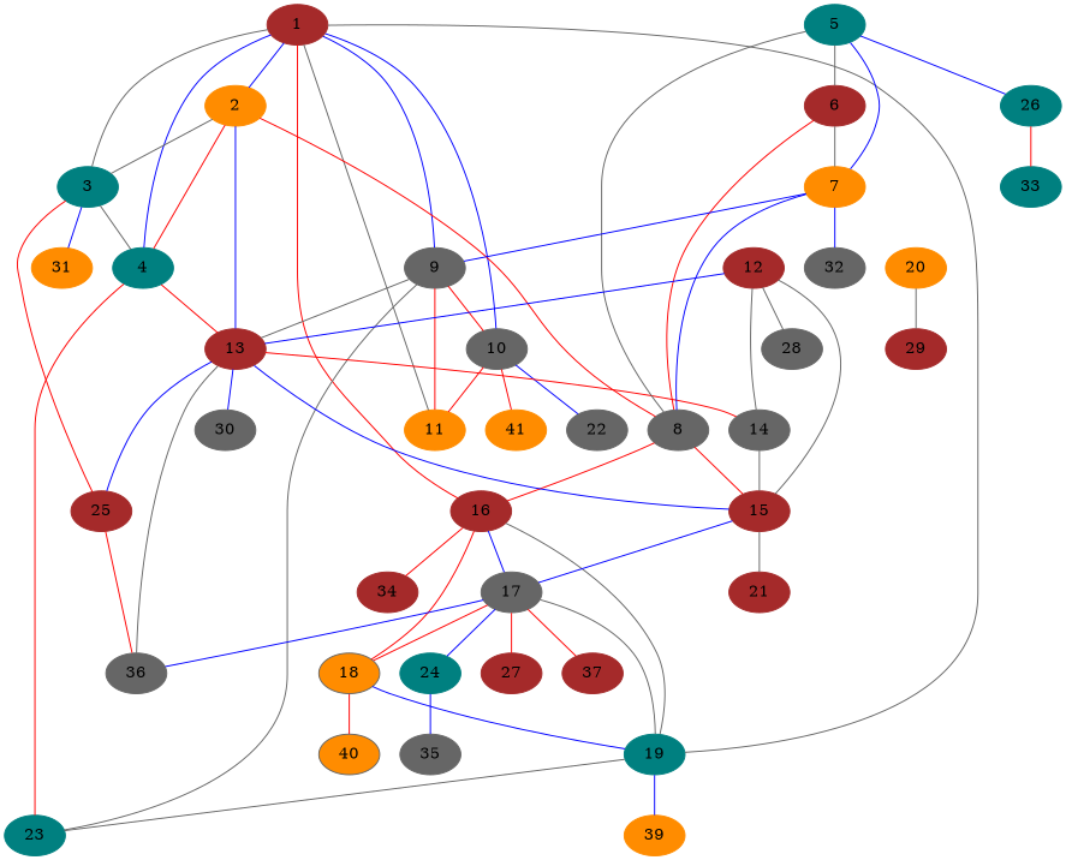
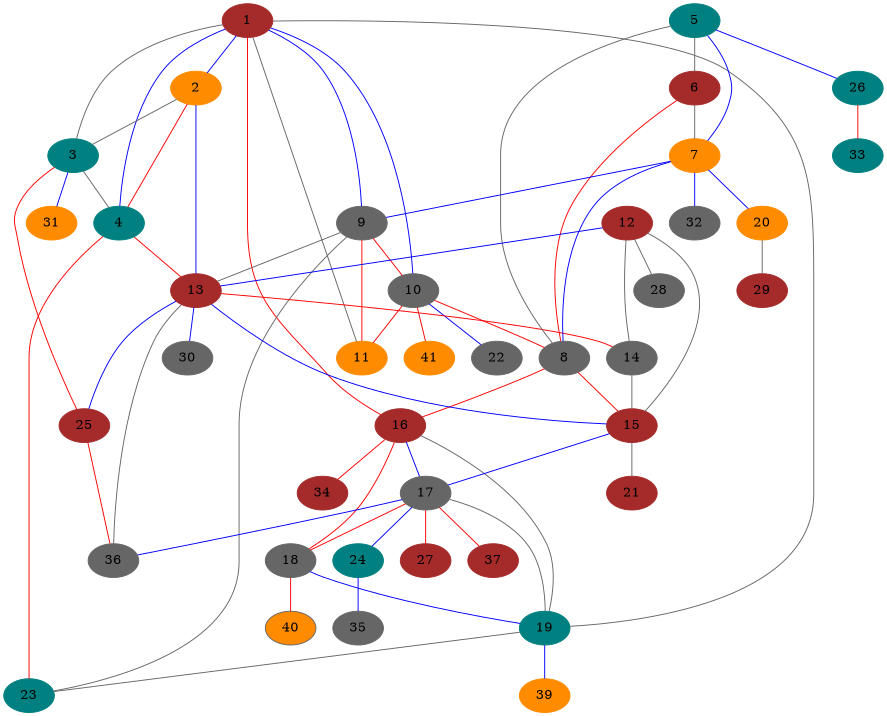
  graph {
    node [color=gray40 style=filled]
    edge [color=blue weight=1.0]
    1 [color=brown]
    2 [color=darkorange]
    3 [color=teal]
    4 [color=teal]
    9
    10
    11 [color=darkorange]
    16 [color=brown]
    19 [color=teal]
    8
    13 [color=brown]
    25 [color=brown]
    31 [color=darkorange]
    23 [color=teal]
    22
    41 [color=darkorange]
    17
-   18 [fillcolor=darkorange]
+   18
    34 [color=brown]
    39 [color=darkorange]
    15 [color=brown]
    14
    30
    36
    5 [color=teal]
    6 [color=brown]
    7 [color=darkorange]
    26 [color=teal]
    20 [color=darkorange]
    32
    33 [color=teal]
    29 [color=brown]
    21 [color=brown]
    12 [color=brown]
    28
    24 [color=teal]
    27 [color=brown]
    37 [color=brown]
    40 [fillcolor=darkorange]
    35
    1 -- 2 [weight=2.0]
    1 -- 3 [color=gray40]
    1 -- 4
    1 -- 9
    1 -- 10
    1 -- 11 [color=gray40]
    1 -- 16 [color=red]
    1 -- 19 [color=gray40]
    2 -- 3 [color=gray40]
    2 -- 4 [color=red]
-   2 -- 8 [color=red]
+   10 -- 8 [color=red]
    2 -- 13
    3 -- 4 [color=gray40]
    3 -- 25 [color=red]
    3 -- 31
    4 -- 13 [color=red]
    4 -- 23 [color=red weight=3.0]
    9 -- 10 [color=red]
    9 -- 11 [color=red weight=2.0]
    9 -- 13 [color=gray40]
    9 -- 23 [color=gray40]
    10 -- 11 [color=red]
    10 -- 22
    10 -- 41 [color=red]
    16 -- 19 [color=gray40]
    16 -- 17
    16 -- 18 [color=red]
    16 -- 34 [color=red]
    19 -- 23 [color=gray40]
    19 -- 39
    8 -- 16 [color=red]
    8 -- 15 [color=red]
    13 -- 25
    13 -- 15
    13 -- 14 [color=red]
    13 -- 30
    13 -- 36 [color=gray40]
    25 -- 36 [color=red weight=2.0]
    17 -- 19 [color=gray40]
    17 -- 18 [color=red]
    17 -- 36
    17 -- 24
    17 -- 27 [color=red weight=2.0]
    17 -- 37 [color=red]
    18 -- 19
    18 -- 40 [color=red]
    15 -- 17
    15 -- 21 [color=gray40 weight=4.0]
    14 -- 15 [color=gray40]
    5 -- 8 [color=gray40]
    5 -- 6 [color=gray40 weight=2.0]
    5 -- 7
    5 -- 26
    6 -- 8 [color=red]
    6 -- 7 [color=gray40]
    7 -- 9
    7 -- 8
+   7 -- 20
    7 -- 32
    26 -- 33 [color=red]
    20 -- 29 [color=gray40 weight=2.0]
    12 -- 13
    12 -- 15 [color=gray40]
    12 -- 14 [color=gray40]
    12 -- 28 [color=gray40 weight=2.0]
    24 -- 35
  }
